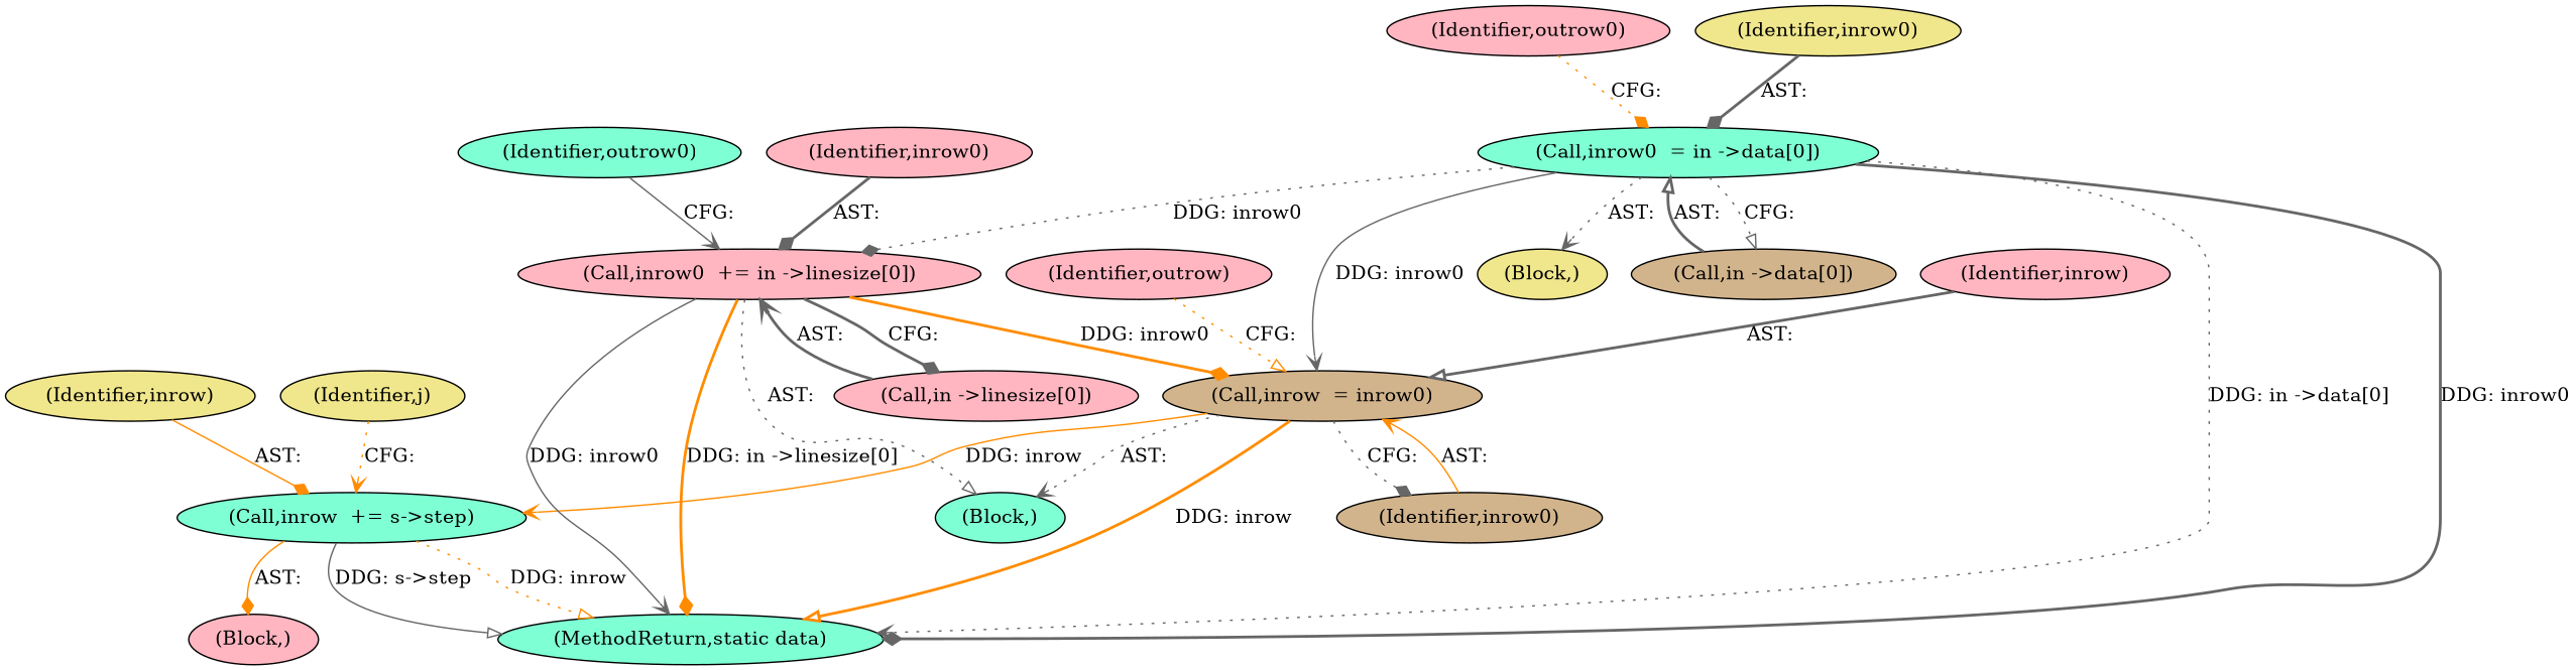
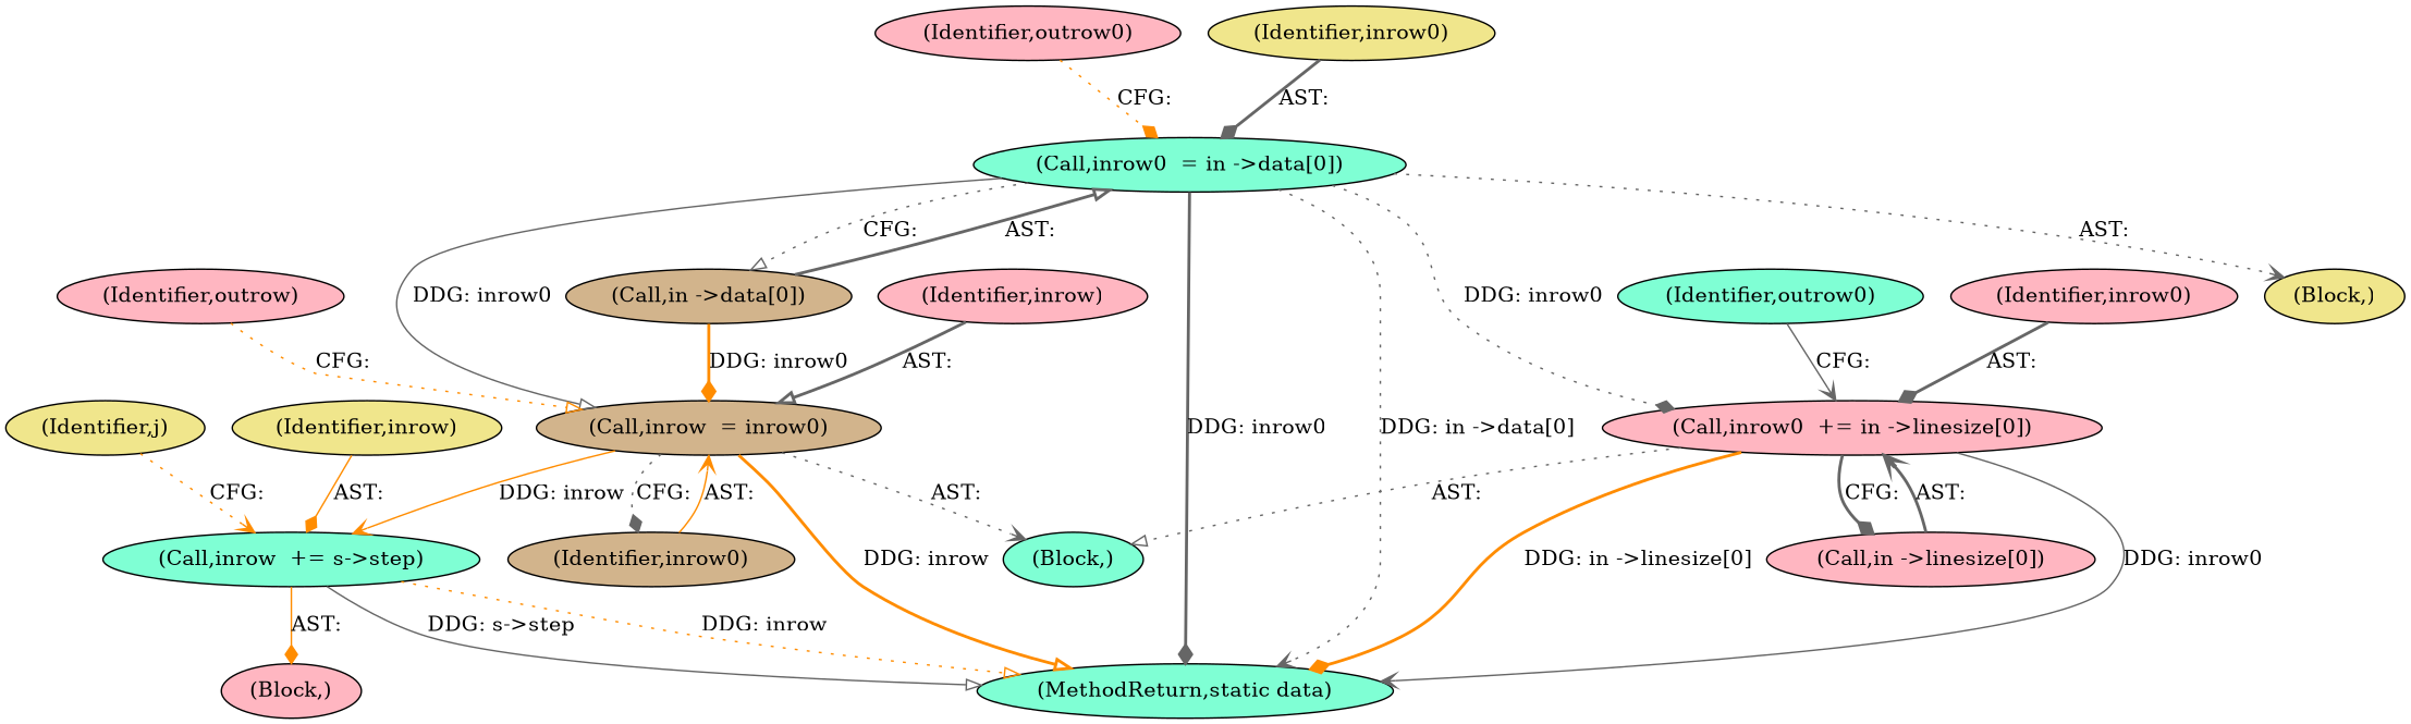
  digraph {
    node [fillcolor=lightpink style=filled]
    edge [arrowhead=diamond color=gray40 style=dotted]
    n1 [fillcolor=tan label="(Call,inrow  = inrow0)"]
    n2 [fillcolor=aquamarine label="(Call,inrow  += s->step)"]
    n3 [fillcolor=aquamarine label="(Block,)"]
    n4 [fillcolor=tan label="(Identifier,inrow0)"]
    n5 [fillcolor=aquamarine label="(MethodReturn,static data)"]
    n6 [label="(Block,)"]
    n7 [fillcolor=aquamarine label="(Call,inrow0  = in ->data[0])"]
    n8 [label="(Call,inrow0  += in ->linesize[0])"]
    n9 [fillcolor=tan label="(Call,in ->data[0])"]
    n10 [fillcolor=khaki label="(Block,)"]
    n11 [label="(Call,in ->linesize[0])"]
    n12 [fillcolor=khaki label="(Identifier,j)"]
    n13 [fillcolor=aquamarine label="(Identifier,outrow0)"]
    n14 [label="(Identifier,inrow0)"]
    n15 [label="(Identifier,outrow0)"]
    n16 [label="(Identifier,inrow)"]
    n17 [label="(Identifier,outrow)"]
    n18 [fillcolor=khaki label="(Identifier,inrow)"]
    n19 [fillcolor=khaki label="(Identifier,inrow0)"]
    n1 -> n2 [arrowhead=vee color=darkorange label="DDG: inrow" style=solid]
    n1 -> n3 [arrowhead=vee label="AST: "]
    n1 -> n4 [label="CFG: "]
    n1 -> n5 [arrowhead=onormal color=darkorange label="DDG: inrow" style=bold]
    n2 -> n5 [arrowhead=onormal color=darkorange label="DDG: inrow"]
    n2 -> n5 [arrowhead=onormal label="DDG: s->step" style=solid]
    n2 -> n6 [color=darkorange label="AST: " style=solid]
    n4 -> n1 [arrowhead=vee color=darkorange label="AST: " style=solid]
-   n7 -> n1 [arrowhead=vee label="DDG: inrow0" style=solid]
+   n7 -> n1 [arrowhead=onormal label="DDG: inrow0" style=solid]
    n7 -> n5 [label="DDG: inrow0" style=bold]
    n7 -> n5 [arrowhead=vee label="DDG: in ->data[0]"]
    n7 -> n8 [label="DDG: inrow0"]
    n7 -> n9 [arrowhead=onormal label="CFG: "]
    n7 -> n10 [arrowhead=vee label="AST: "]
-   n8 -> n1 [color=darkorange label="DDG: inrow0" style=bold]
+   n9 -> n1 [color=darkorange label="DDG: inrow0" style=bold]
    n8 -> n3 [arrowhead=onormal label="AST: "]
    n8 -> n5 [arrowhead=vee label="DDG: inrow0" style=solid]
    n8 -> n5 [color=darkorange label="DDG: in ->linesize[0]" style=bold]
    n8 -> n11 [label="CFG: " style=bold]
    n9 -> n7 [arrowhead=onormal label="AST: " style=bold]
    n11 -> n8 [arrowhead=vee label="AST: " style=bold]
    n12 -> n2 [arrowhead=vee color=darkorange label="CFG: "]
    n13 -> n8 [arrowhead=vee label="CFG: " style=solid]
    n14 -> n8 [label="AST: " style=bold]
    n15 -> n7 [color=darkorange label="CFG: "]
    n16 -> n1 [arrowhead=onormal label="AST: " style=bold]
    n17 -> n1 [arrowhead=onormal color=darkorange label="CFG: "]
    n18 -> n2 [color=darkorange label="AST: " style=solid]
    n19 -> n7 [label="AST: " style=bold]
  }
